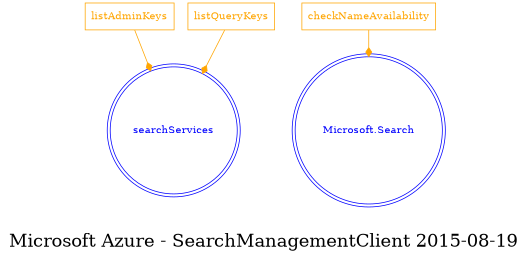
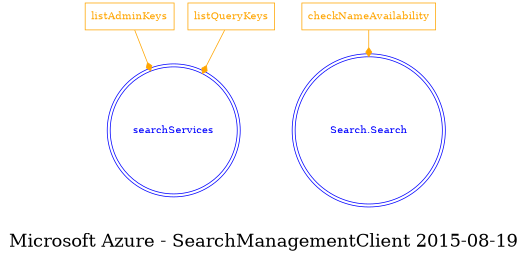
  digraph {
    fontsize=24
    label="Microsoft Azure - SearchManagementClient 2015-08-19"
    splines=true
    node [color=orange fontcolor=orange shape=box]
    edge [arrowhead=diamond arrowtail=none color=orange fontcolor=orange]
    searchServices [color=blue fontcolor=blue shape=doublecircle]
-   "Microsoft.Search" [color=blue fontcolor=blue shape=doublecircle]
+   "Microsoft.Search" [color=blue fontcolor=blue shape=doublecircle label="Search.Search"]
    listAdminKeys
    listQueryKeys
    checkNameAvailability
    listAdminKeys -> searchServices
    listQueryKeys -> searchServices
    checkNameAvailability -> "Microsoft.Search"
  }
